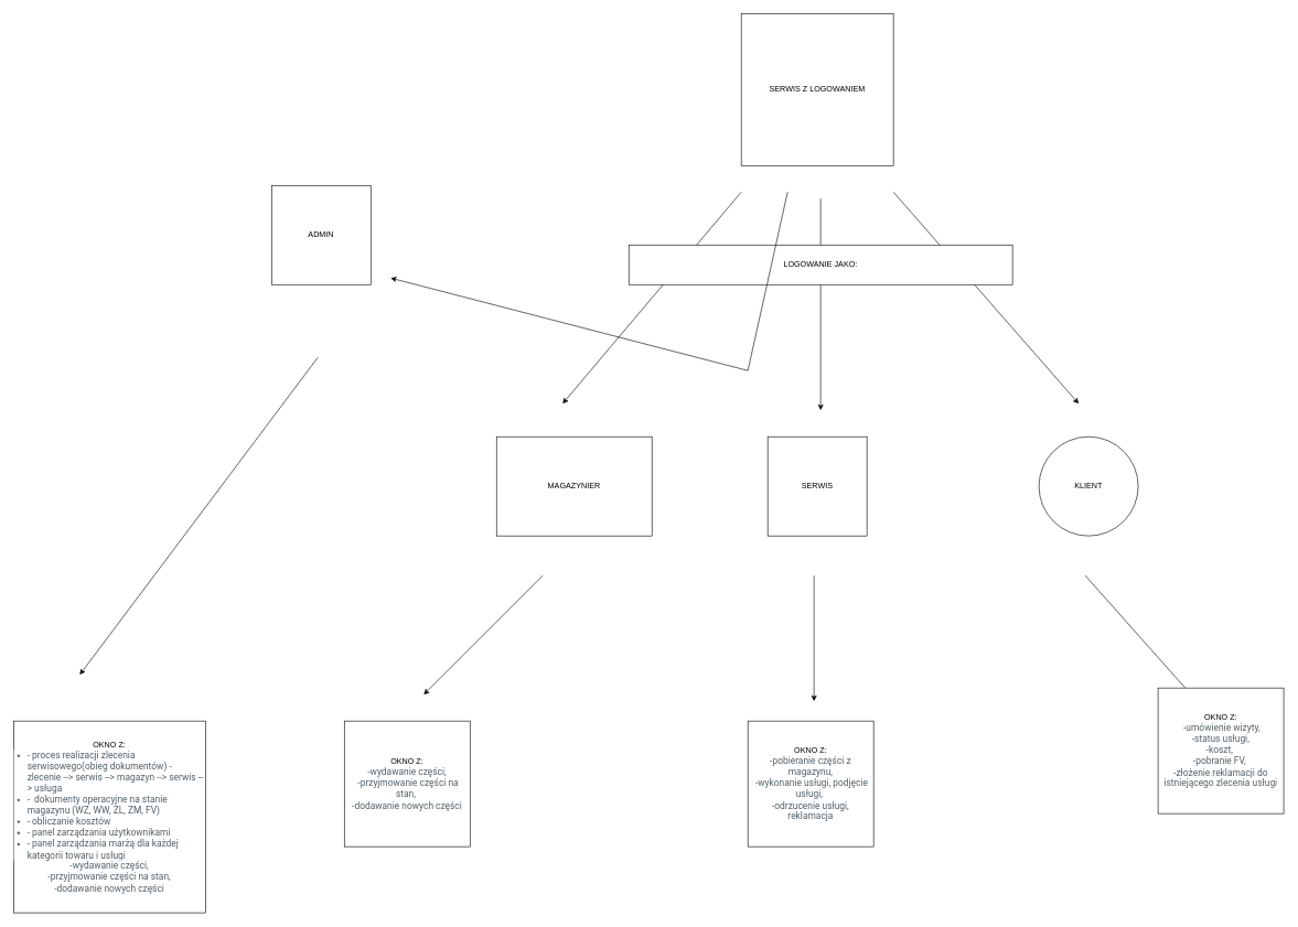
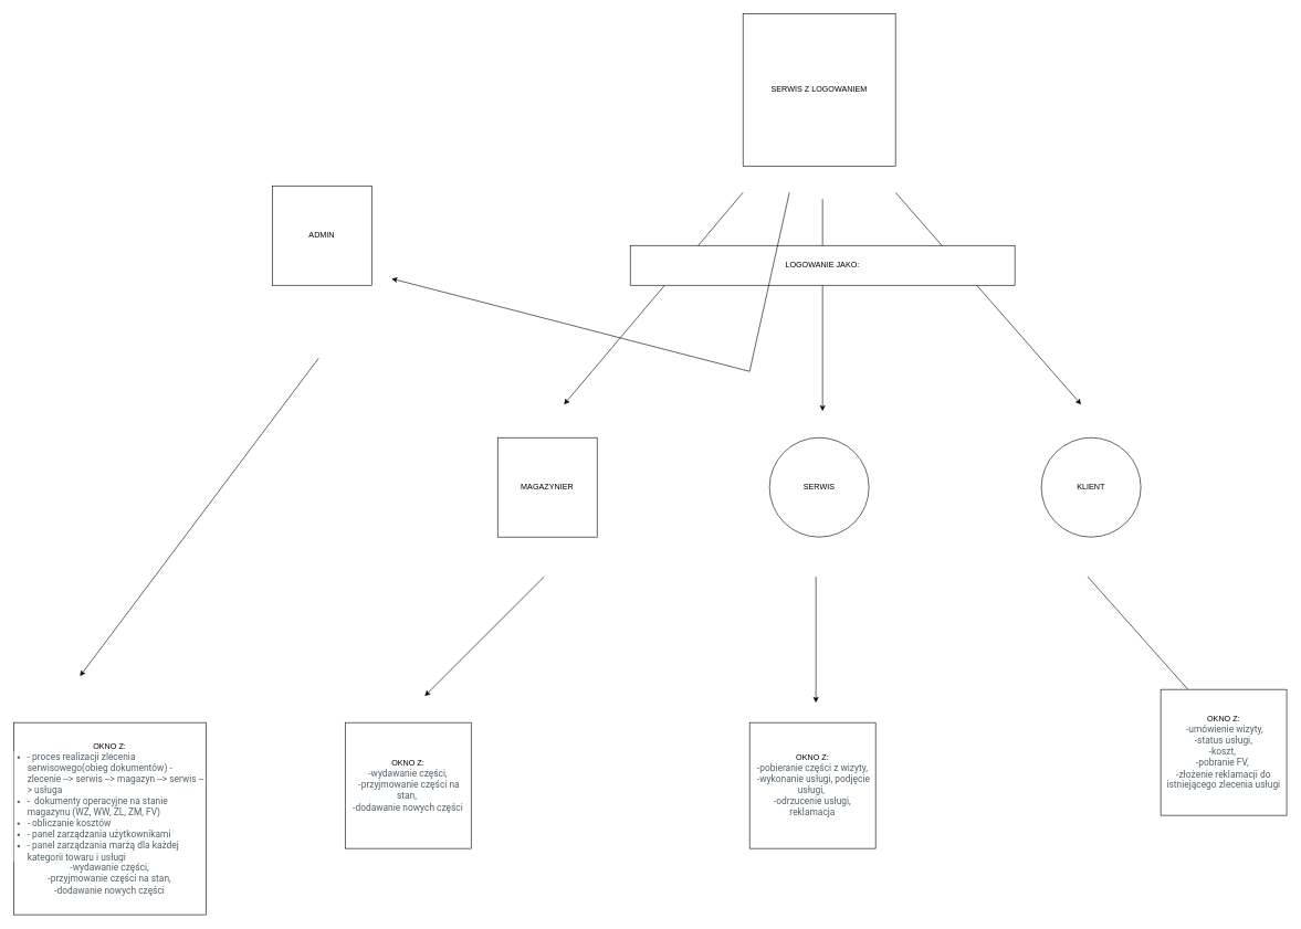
  <mxCell id="0" />
  <mxCell id="1" parent="0" />
  <mxCell id="2" value="SERWIS Z LOGOWANIEM" style="whiteSpace=wrap;html=1;aspect=fixed;align=center;" vertex="1" parent="1"><mxGeometry x="1120" width="230" height="230" as="geometry" y="20" /></mxCell>
- <mxCell id="3" value="&lt;div&gt;OKNO Z:&lt;/div&gt;&lt;div&gt;&lt;span style=&quot;color: rgb(82, 96, 105); font-family: Roboto, sans-serif; font-size: 14px; text-align: left; background-color: rgb(255, 255, 255);&quot;&gt;-pobieranie części z magazynu,&lt;/span&gt;&lt;/div&gt;&lt;div&gt;&lt;span style=&quot;color: rgb(82, 96, 105); font-family: Roboto, sans-serif; font-size: 14px; text-align: left; background-color: rgb(255, 255, 255);&quot;&gt;&amp;nbsp;-wykonanie usługi, podjęcie usługi,&amp;nbsp;&lt;/span&gt;&lt;/div&gt;&lt;div&gt;&lt;span style=&quot;color: rgb(82, 96, 105); font-family: Roboto, sans-serif; font-size: 14px; text-align: left; background-color: rgb(255, 255, 255);&quot;&gt;-odrzucenie usługi, reklamacja&lt;/span&gt;&lt;br&gt;&lt;/div&gt;" style="whiteSpace=wrap;html=1;aspect=fixed;align=center;" vertex="1" parent="1"><mxGeometry x="1130" y="1090" width="190" height="190" as="geometry" /></mxCell>
+ <mxCell id="3" value="&lt;div&gt;OKNO Z:&lt;/div&gt;&lt;div&gt;&lt;span style=&quot;color: rgb(82, 96, 105); font-family: Roboto, sans-serif; font-size: 14px; text-align: left; background-color: rgb(255, 255, 255);&quot;&gt;-pobieranie części z wizyty,&lt;/span&gt;&lt;/div&gt;&lt;div&gt;&lt;span style=&quot;color: rgb(82, 96, 105); font-family: Roboto, sans-serif; font-size: 14px; text-align: left; background-color: rgb(255, 255, 255);&quot;&gt;&amp;nbsp;-wykonanie usługi, podjęcie usługi,&amp;nbsp;&lt;/span&gt;&lt;/div&gt;&lt;div&gt;&lt;span style=&quot;color: rgb(82, 96, 105); font-family: Roboto, sans-serif; font-size: 14px; text-align: left; background-color: rgb(255, 255, 255);&quot;&gt;-odrzucenie usługi, reklamacja&lt;/span&gt;&lt;br&gt;&lt;/div&gt;" style="whiteSpace=wrap;html=1;aspect=fixed;align=center;" vertex="1" parent="1"><mxGeometry x="1130" y="1090" width="190" height="190" as="geometry" /></mxCell>
  <mxCell id="4" value="" style="endArrow=classic;html=1;rounded=0;" edge="1" parent="1"><mxGeometry width="50" height="50" relative="1" as="geometry"><mxPoint x="820" y="870" as="sourcePoint" /><mxPoint x="640" y="1050" as="targetPoint" /></mxGeometry></mxCell>
  <mxCell id="5" value="" style="endArrow=classic;html=1;rounded=0;" edge="1" parent="1"><mxGeometry width="50" height="50" relative="1" as="geometry"><mxPoint x="1230" y="870" as="sourcePoint" /><mxPoint x="1230" y="1060" as="targetPoint" /></mxGeometry></mxCell>
  <mxCell id="6" value="&lt;div&gt;OKNO Z:&lt;/div&gt;&lt;div&gt;&lt;span style=&quot;color: rgb(82, 96, 105); font-family: Roboto, sans-serif; font-size: 14px; text-align: left; background-color: rgb(255, 255, 255);&quot;&gt;-wydawanie części,&lt;/span&gt;&lt;/div&gt;&lt;div&gt;&lt;span style=&quot;color: rgb(82, 96, 105); font-family: Roboto, sans-serif; font-size: 14px; text-align: left; background-color: rgb(255, 255, 255);&quot;&gt;&amp;nbsp;-przyjmowanie części na stan,&amp;nbsp;&lt;/span&gt;&lt;/div&gt;&lt;div&gt;&lt;span style=&quot;color: rgb(82, 96, 105); font-family: Roboto, sans-serif; font-size: 14px; text-align: left; background-color: rgb(255, 255, 255);&quot;&gt;-dodawanie nowych części&lt;/span&gt;&lt;br&gt;&lt;/div&gt;" style="whiteSpace=wrap;html=1;aspect=fixed;align=center;" vertex="1" parent="1"><mxGeometry x="520" y="1090" width="190" height="190" as="geometry" /></mxCell>
  <mxCell id="7" value="" style="endArrow=classic;html=1;rounded=0;" edge="1" parent="1"><mxGeometry width="50" height="50" relative="1" as="geometry"><mxPoint x="1120" y="290" as="sourcePoint" /><mxPoint x="850" y="610" as="targetPoint" /></mxGeometry></mxCell>
  <mxCell id="8" value="" style="endArrow=classic;html=1;rounded=0;" edge="1" parent="1"><mxGeometry width="50" height="50" relative="1" as="geometry"><mxPoint x="1240" y="300" as="sourcePoint" /><mxPoint x="1240" y="620" as="targetPoint" /></mxGeometry></mxCell>
  <mxCell id="9" value="" style="endArrow=classic;html=1;rounded=0;" edge="1" parent="1"><mxGeometry width="50" height="50" relative="1" as="geometry"><mxPoint x="1350" y="290" as="sourcePoint" /><mxPoint x="1630" y="610" as="targetPoint" /></mxGeometry></mxCell>
- <mxCell id="10" value="MAGAZYNIER" style="whiteSpace=wrap;html=1;aspect=fixed;" vertex="1" parent="1"><mxGeometry x="750" y="660" width="235" height="150" as="geometry" /></mxCell>
+ <mxCell id="10" value="MAGAZYNIER" style="whiteSpace=wrap;html=1;aspect=fixed;" vertex="1" parent="1"><mxGeometry x="750" y="660" width="150" height="150" as="geometry" /></mxCell>
  <mxCell id="11" value="KLIENT" style="ellipse;whiteSpace=wrap;html=1;aspect=fixed;" vertex="1" parent="1"><mxGeometry x="1570" y="660" width="150" height="150" as="geometry" /></mxCell>
- <mxCell id="12" value="SERWIS" style="whiteSpace=wrap;html=1;aspect=fixed;" vertex="1" parent="1"><mxGeometry x="1160" y="660" width="150" height="150" as="geometry" /></mxCell>
+ <mxCell id="12" value="SERWIS" style="ellipse;whiteSpace=wrap;html=1;aspect=fixed;" vertex="1" parent="1"><mxGeometry x="1160" y="660" width="150" height="150" as="geometry" /></mxCell>
  <mxCell id="13" value="LOGOWANIE JAKO:" style="rounded=0;whiteSpace=wrap;html=1;" vertex="1" parent="1"><mxGeometry x="950" y="370" width="580" height="60" as="geometry" /></mxCell>
  <mxCell id="14" value="" style="endArrow=classic;html=1;rounded=0;" edge="1" parent="1"><mxGeometry width="50" height="50" relative="1" as="geometry"><mxPoint x="1640" y="870" as="sourcePoint" /><mxPoint x="1800" y="1050" as="targetPoint" /></mxGeometry></mxCell>
  <mxCell id="15" value="&lt;div&gt;OKNO Z:&lt;/div&gt;&lt;div&gt;&lt;span style=&quot;color: rgb(82, 96, 105); font-family: Roboto, sans-serif; font-size: 14px; text-align: left; background-color: rgb(255, 255, 255);&quot;&gt;&amp;nbsp;-umówienie wizyty,&lt;/span&gt;&lt;/div&gt;&lt;div&gt;&lt;span style=&quot;color: rgb(82, 96, 105); font-family: Roboto, sans-serif; font-size: 14px; text-align: left; background-color: rgb(255, 255, 255);&quot;&gt;&amp;nbsp;-status usługi,&amp;nbsp;&lt;/span&gt;&lt;/div&gt;&lt;div&gt;&lt;span style=&quot;color: rgb(82, 96, 105); font-family: Roboto, sans-serif; font-size: 14px; text-align: left; background-color: rgb(255, 255, 255);&quot;&gt;-koszt,&amp;nbsp;&lt;/span&gt;&lt;/div&gt;&lt;div&gt;&lt;span style=&quot;color: rgb(82, 96, 105); font-family: Roboto, sans-serif; font-size: 14px; text-align: left; background-color: rgb(255, 255, 255);&quot;&gt;-pobranie FV,&amp;nbsp;&lt;/span&gt;&lt;/div&gt;&lt;div&gt;&lt;span style=&quot;color: rgb(82, 96, 105); font-family: Roboto, sans-serif; font-size: 14px; text-align: left; background-color: rgb(255, 255, 255);&quot;&gt;-złożenie reklamacji do istniejącego zlecenia usługi&lt;/span&gt;&lt;br&gt;&lt;/div&gt;" style="whiteSpace=wrap;html=1;aspect=fixed;align=center;" vertex="1" parent="1"><mxGeometry x="1750" y="1040" width="190" height="190" as="geometry" /></mxCell>
  <mxCell id="16" value="ADMIN" style="whiteSpace=wrap;html=1;aspect=fixed;" vertex="1" parent="1"><mxGeometry x="410" y="280" width="150" height="150" as="geometry" /></mxCell>
  <mxCell id="17" value="" style="endArrow=classic;html=1;rounded=0;" edge="1" parent="1"><mxGeometry width="50" height="50" relative="1" as="geometry"><mxPoint x="1190" y="290" as="sourcePoint" /><mxPoint x="590" y="420" as="targetPoint" /><Array as="points"><mxPoint x="1130" y="560" /></Array></mxGeometry></mxCell>
  <mxCell id="18" value="" style="endArrow=classic;html=1;rounded=0;" edge="1" parent="1"><mxGeometry width="50" height="50" relative="1" as="geometry"><mxPoint x="480" y="540" as="sourcePoint" /><mxPoint x="120" y="1020" as="targetPoint" /></mxGeometry></mxCell>
  <mxCell id="19" value="&lt;div&gt;OKNO Z:&lt;/div&gt;&lt;ul style=&quot;box-sizing: border-box; margin-top: 0px; margin-bottom: 0px; list-style-position: initial; list-style-image: initial; padding-inline-start: 20px; color: rgb(82, 96, 105); font-family: Roboto, sans-serif; font-size: 14px; text-align: left; background-color: rgb(255, 255, 255);&quot; id=&quot;yui_3_17_2_1_1715628980597_186&quot;&gt;&lt;li style=&quot;box-sizing: border-box;&quot;&gt;- proces realizacji zlecenia serwisowego(obieg dokumentów) - zlecenie --&amp;gt; serwis --&amp;gt; magazyn --&amp;gt; serwis --&amp;gt; usługa&lt;/li&gt;&lt;li style=&quot;box-sizing: border-box;&quot;&gt;-&amp;nbsp; dokumenty operacyjne na stanie magazynu (WZ, WW, ZL, ZM, FV)&lt;/li&gt;&lt;li style=&quot;box-sizing: border-box;&quot;&gt;- obliczanie kosztów&lt;/li&gt;&lt;li style=&quot;box-sizing: border-box;&quot;&gt;- panel zarządzania użytkownikami&lt;/li&gt;&lt;li style=&quot;box-sizing: border-box;&quot;&gt;- panel zarządzania marżą dla każdej kategorii towaru i usługi&lt;/li&gt;&lt;/ul&gt;&lt;div&gt;&lt;span style=&quot;color: rgb(82, 96, 105); font-family: Roboto, sans-serif; font-size: 14px; text-align: left; background-color: rgb(255, 255, 255);&quot;&gt;-wydawanie części,&lt;/span&gt;&lt;/div&gt;&lt;div&gt;&lt;span style=&quot;color: rgb(82, 96, 105); font-family: Roboto, sans-serif; font-size: 14px; text-align: left; background-color: rgb(255, 255, 255);&quot;&gt;&amp;nbsp;-przyjmowanie części na stan,&amp;nbsp;&lt;/span&gt;&lt;/div&gt;&lt;div&gt;&lt;span style=&quot;color: rgb(82, 96, 105); font-family: Roboto, sans-serif; font-size: 14px; text-align: left; background-color: rgb(255, 255, 255);&quot;&gt;-dodawanie nowych części&lt;/span&gt;&lt;br&gt;&lt;/div&gt;" style="whiteSpace=wrap;html=1;aspect=fixed;align=center;" vertex="1" parent="1"><mxGeometry x="20" y="1090" width="290" height="290" as="geometry" /></mxCell>
